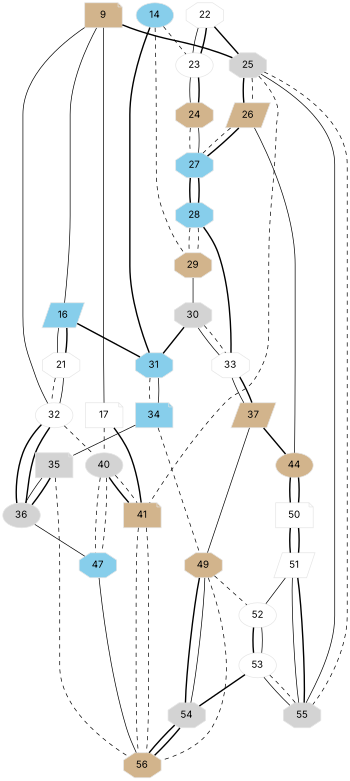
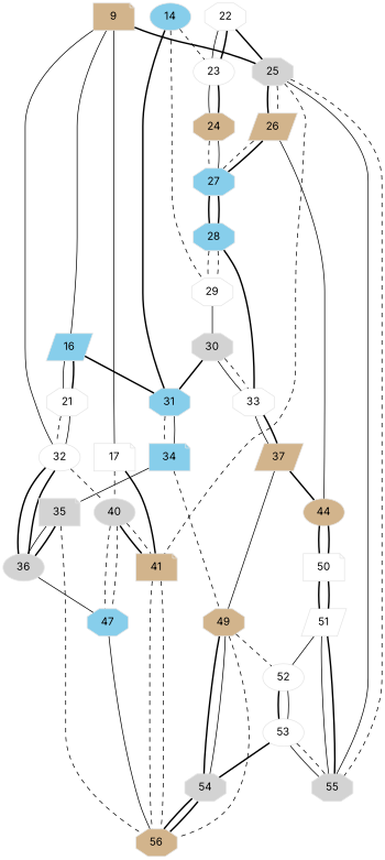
  graph {
    fontname=Inter
    node [color=gray90 fillcolor=white fontname=Inter shape=octagon style=filled]
    edge [fontname=Inter style=bold]
    9 [fillcolor=tan shape=note super="+8"]
    16 [fillcolor=skyblue shape=parallelogram]
    17 [shape=note super="+10"]
    25 [fillcolor=lightgrey super="+2+6"]
    32 [shape=ellipse super="+19+18"]
    31 [fillcolor=skyblue super="+15"]
    21
    40 [fillcolor=lightgrey shape=ellipse super="+39"]
    41 [fillcolor=tan shape=note super="+3"]
    26 [fillcolor=tan shape=parallelogram]
    55 [fillcolor=lightgrey]
    36 [fillcolor=lightgrey shape=ellipse]
    14 [fillcolor=skyblue shape=ellipse]
    23 [shape=ellipse super="+12+13"]
-   29 [fillcolor=tan]
+   29
    24 [fillcolor=tan]
    30 [fillcolor=lightgrey]
    34 [fillcolor=skyblue shape=note]
    47 [fillcolor=skyblue super="+42"]
    56 [fillcolor=tan super="+46+45"]
    22 [super="+11"]
    27 [fillcolor=skyblue]
    28 [fillcolor=skyblue]
    44 [fillcolor=tan shape=ellipse super="+43"]
    50 [shape=note]
    33
    37 [fillcolor=tan shape=parallelogram]
    35 [fillcolor=lightgrey shape=note]
    49 [fillcolor=tan super="+48+38"]
    52 [shape=ellipse]
    54 [fillcolor=lightgrey]
    51 [shape=parallelogram]
    53 [shape=ellipse]
    9 -- 16 [style=solid]
    9 -- 17 [style=solid weight=2]
    9 -- 25
    9 -- 32 [style=solid]
    16 -- 31
    16 -- 21 [style=solid]
    16 -- 21
    17 -- 40 [style=dashed]
    17 -- 41 [weight=2]
    25 -- 41 [style=dashed weight=2]
    25 -- 26
    25 -- 26 [style=dashed]
    25 -- 55 [style=solid]
    25 -- 55 [style=dashed]
    32 -- 40 [style=dashed]
    32 -- 36
    32 -- 36
    31 -- 34 [style=dashed]
    31 -- 34 [style=solid]
    21 -- 32 [style=dashed weight=2]
    21 -- 32 [style=solid]
    40 -- 41
    40 -- 41 [style=dashed]
    40 -- 47 [style=dashed weight=2]
    40 -- 47 [style=dashed]
    41 -- 56 [style=dashed]
    41 -- 56 [style=dashed]
    26 -- 27 [style=dashed]
    26 -- 27
    26 -- 44 [style=solid]
    36 -- 47 [style=solid]
    14 -- 31
    14 -- 23 [style=dashed]
    14 -- 29 [style=dashed]
    23 -- 24 [style=solid weight=2]
    23 -- 24
    29 -- 30 [style=solid]
    24 -- 27 [style=dashed]
    24 -- 27 [style=solid]
    30 -- 31
    30 -- 33 [style=solid]
    30 -- 33 [style=dashed]
    34 -- 35 [style=solid]
    34 -- 49 [style=dashed]
    47 -- 56 [style=solid]
    22 -- 25 [weight=2]
    22 -- 23 [style=solid weight=2]
    22 -- 23
    27 -- 28
    27 -- 28
    28 -- 29 [style=dashed]
    28 -- 29 [style=dashed]
    28 -- 33
    44 -- 50 [weight=2]
    44 -- 50
    50 -- 51
    50 -- 51
    33 -- 37 [style=solid]
    33 -- 37
    37 -- 44
    37 -- 49 [style=solid]
    35 -- 36 [style=solid]
    35 -- 36
    35 -- 56 [style=dashed]
    49 -- 56 [style=dashed]
    49 -- 52 [style=dashed]
    49 -- 54
    49 -- 54 [style=solid]
    52 -- 53
    52 -- 53 [style=solid]
    54 -- 56
    54 -- 56
    51 -- 55 [style=solid]
    51 -- 55
    51 -- 52 [style=solid]
    53 -- 55 [style=solid]
    53 -- 55 [style=dashed]
    53 -- 54
  }
